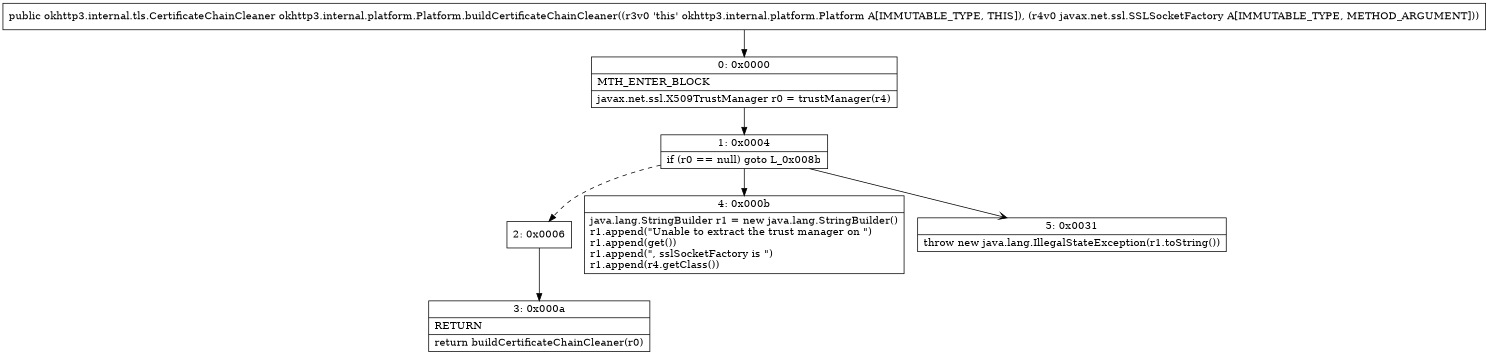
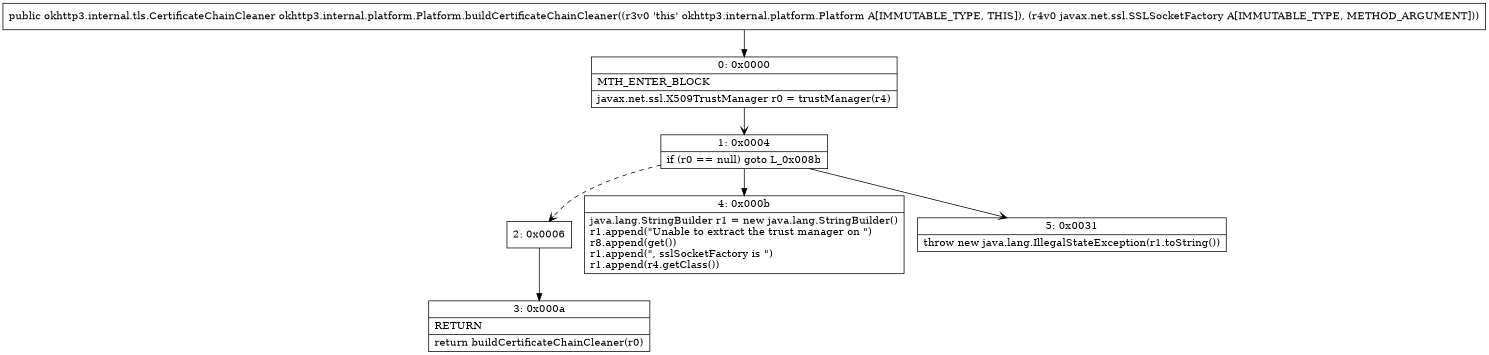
  digraph {
    node [shape=record]
    edge [arrowhead=normal]
    n1 [label="{0\:\ 0x0000|MTH_ENTER_BLOCK\l|javax.net.ssl.X509TrustManager r0 = trustManager(r4)\l}"]
    n2 [label="{1\:\ 0x0004|if (r0 == null) goto L_0x008b\l}"]
    n3 [label="{2\:\ 0x0006}"]
-   n4 [label="{4\:\ 0x000b|java.lang.StringBuilder r1 = new java.lang.StringBuilder()\lr1.append(\"Unable to extract the trust manager on \")\lr1.append(get())\lr1.append(\", sslSocketFactory is \")\lr1.append(r4.getClass())\l}"]
+   n4 [label="{4\:\ 0x000b|java.lang.StringBuilder r1 = new java.lang.StringBuilder()\lr1.append(\"Unable to extract the trust manager on \")\lr8.append(get())\lr1.append(\", sslSocketFactory is \")\lr1.append(r4.getClass())\l}"]
    n5 [label="{5\:\ 0x0031|throw new java.lang.IllegalStateException(r1.toString())\l}"]
    n6 [label="{3\:\ 0x000a|RETURN\l|return buildCertificateChainCleaner(r0)\l}"]
    n7 [label="{public okhttp3.internal.tls.CertificateChainCleaner okhttp3.internal.platform.Platform.buildCertificateChainCleaner((r3v0 'this' okhttp3.internal.platform.Platform A[IMMUTABLE_TYPE, THIS]), (r4v0 javax.net.ssl.SSLSocketFactory A[IMMUTABLE_TYPE, METHOD_ARGUMENT])) }"]
-   n1 -> n2
-   n2 -> n3 [style=dashed]
+   n1 -> n2 [arrowhead=vee]
+   n2 -> n3 [arrowhead=vee style=dashed]
    n2 -> n4
    n2 -> n5 [arrowhead=vee]
    n3 -> n6
    n7 -> n1
  }
